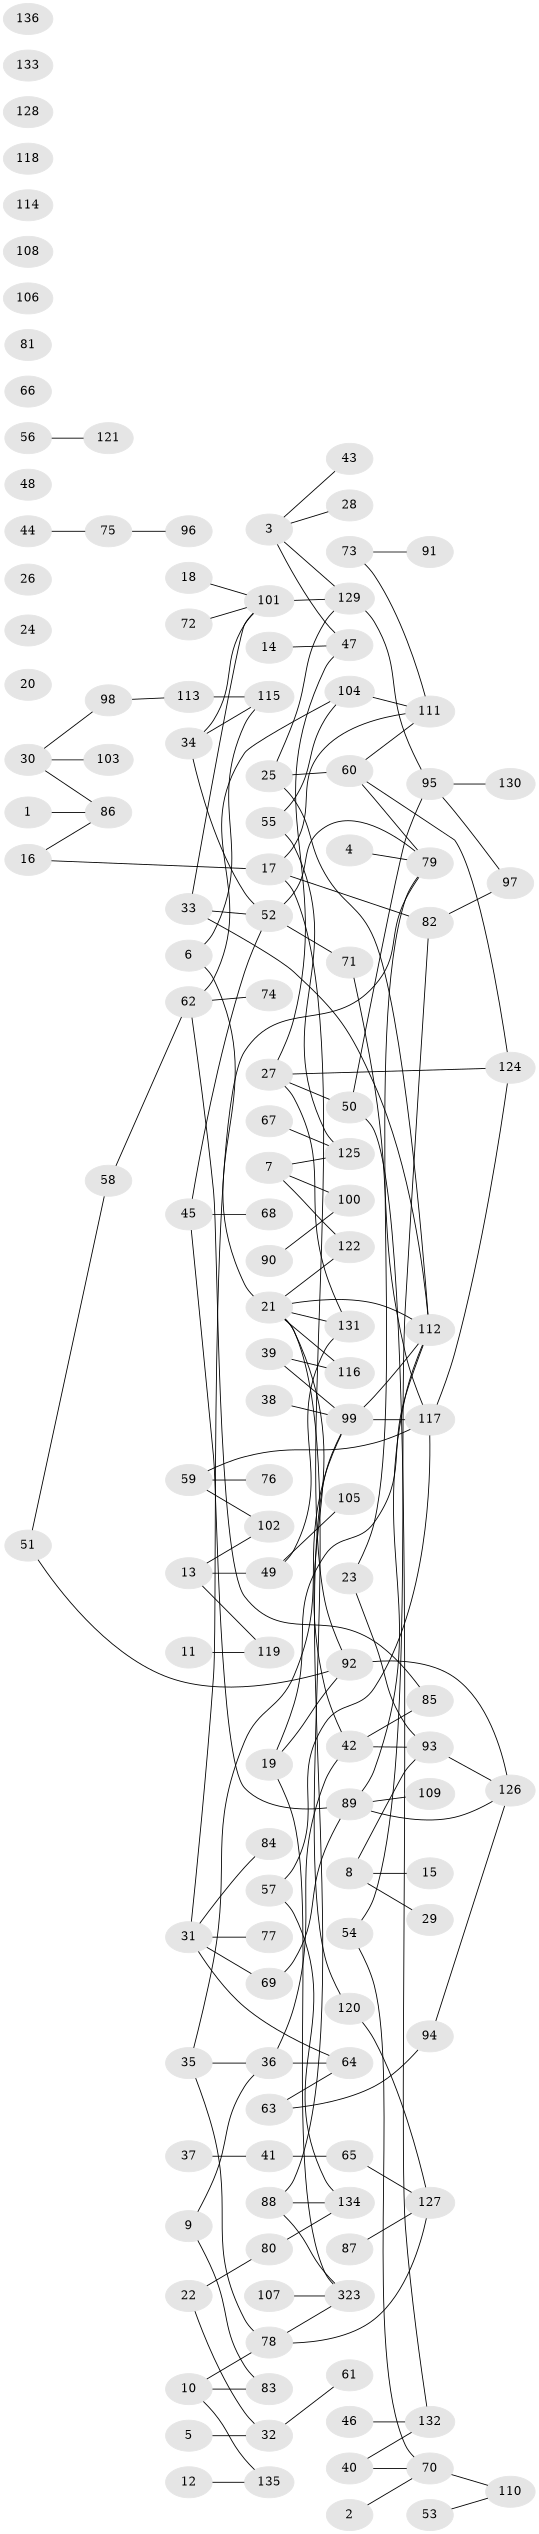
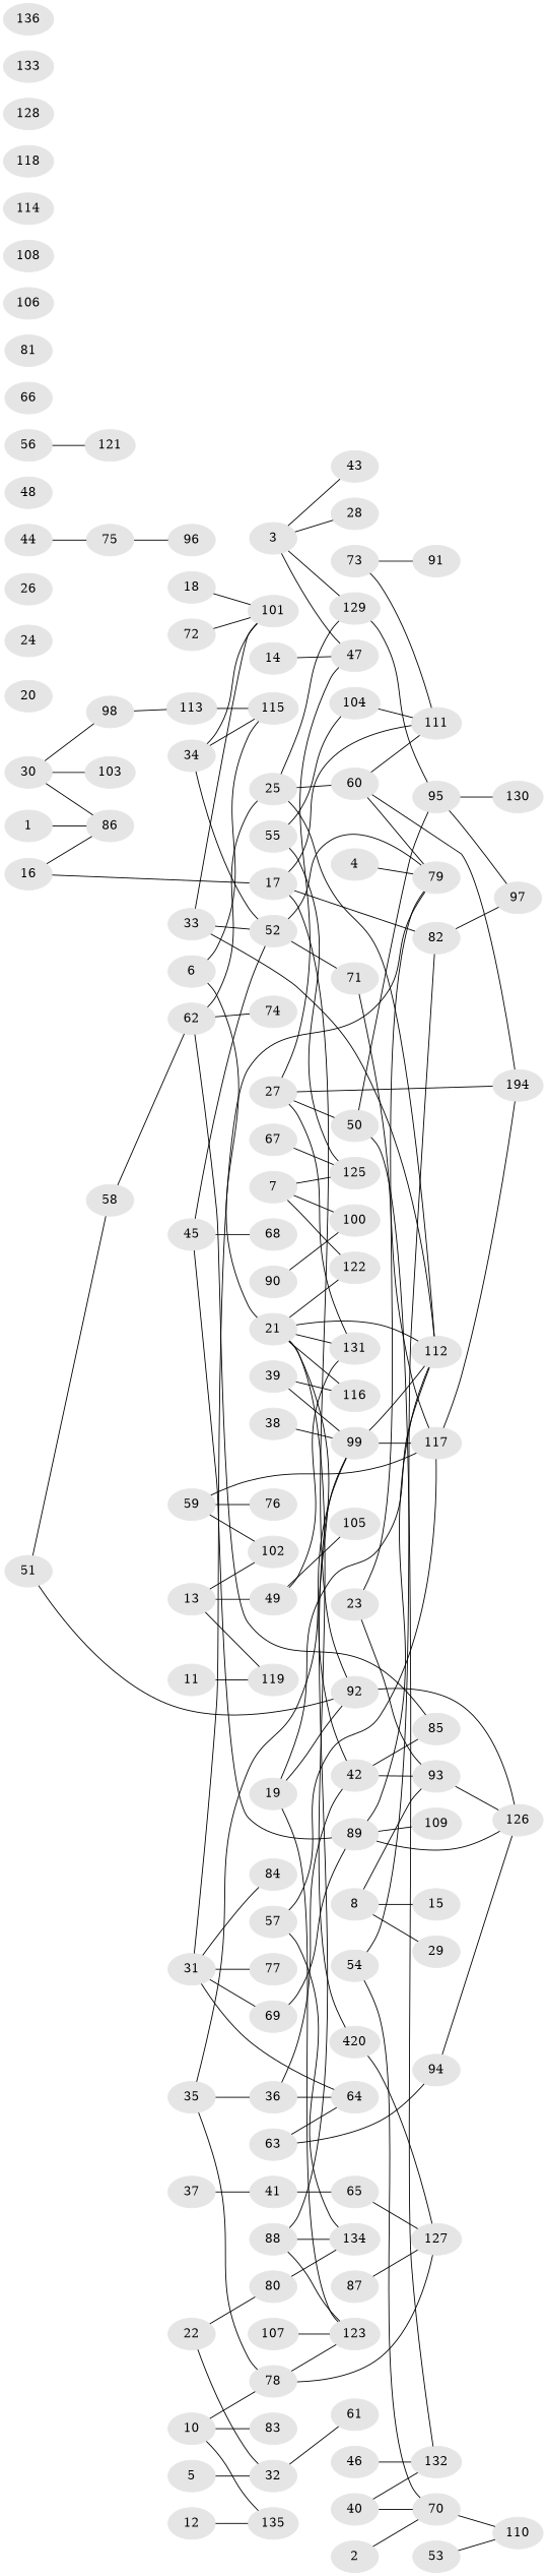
  graph {
    rankdir=LR
    node [color=gray90 style=filled]
    1
    86
    2
    70
    110
    3
    28
    43
    47
    129
    95
    4
    79
    5
    32
    61
    6
    21
    115
    122
    112
    42
    116
-   120
+   120 [label=420]
    131
    7
    100
    125
    8
    15
    29
    93
    126
-   9
    36
    83
    64
    10
    78
    135
-   123 [label=323]
+   123
    127
    11
    119
    12
    13
    49
    102
    105
    14
    16
    17
    82
    92
    111
    97
    18
    101
    19
    20
    85
    22
    80
    134
    23
    24
    25
    60
-   124
+   124 [label=194]
    26
    27
    50
    132
    30
    98
    103
    113
    31
    69
    77
    84
    89
    33
    52
    71
    34
    35
    99
    117
    37
    41
    65
    38
    39
    40
    44
    75
    96
    45
    68
    109
    46
    48
    130
    51
    58
    62
    53
    54
    55
    104
    56
    121
    57
    74
    59
    76
    63
    94
    66
    67
    72
    73
    91
    81
    87
    88
    90
    106
    107
    108
    114
    118
    128
    133
    136
    1 -- 86
    2 -- 70
    70 -- 110
    3 -- 28
    3 -- 43
    3 -- 47
    3 -- 129
    129 -- 95
    95 -- 97
    95 -- 130
    4 -- 79
    5 -- 32
    32 -- 61
    6 -- 21
    6 -- 115
    21 -- 122
    21 -- 112
    21 -- 42
    21 -- 116
    21 -- 120
    21 -- 131
    42 -- 93
    42 -- 85
    120 -- 127
    7 -- 122
    7 -- 100
    7 -- 125
    8 -- 15
    8 -- 29
    8 -- 93
    93 -- 126
-   9 -- 36
-   9 -- 83
    36 -- 42
    36 -- 64
    10 -- 83
    10 -- 78
    10 -- 135
    78 -- 123
    78 -- 127
    11 -- 119
    12 -- 135
    13 -- 119
    13 -- 49
    13 -- 102
    49 -- 131
    49 -- 105
    14 -- 47
    16 -- 86
    16 -- 17
    17 -- 82
    17 -- 92
    17 -- 111
    82 -- 97
    92 -- 126
    18 -- 101
-   101 -- 129
    19 -- 112
    19 -- 123
    19 -- 92
    22 -- 32
    22 -- 80
    80 -- 134
    23 -- 79
    23 -- 93
    25 -- 129
    25 -- 112
    25 -- 60
    60 -- 79
    60 -- 111
    60 -- 124
    27 -- 47
    27 -- 131
    27 -- 124
    27 -- 50
    50 -- 95
    50 -- 132
    30 -- 86
    30 -- 98
    30 -- 103
    98 -- 113
    113 -- 115
    31 -- 79
    31 -- 64
    31 -- 69
    31 -- 77
    31 -- 84
    69 -- 89
    89 -- 112
    89 -- 126
    89 -- 109
    33 -- 112
    33 -- 101
    33 -- 52
    52 -- 79
    52 -- 71
    71 -- 117
    34 -- 115
    34 -- 101
    34 -- 52
    35 -- 36
    35 -- 78
    35 -- 99
    99 -- 112
    99 -- 117
    117 -- 124
    37 -- 41
    41 -- 65
    65 -- 127
    38 -- 99
    39 -- 116
    39 -- 99
    40 -- 70
    40 -- 132
    44 -- 75
    75 -- 96
    45 -- 89
    45 -- 52
    45 -- 68
    46 -- 132
    51 -- 92
    51 -- 58
    58 -- 62
    62 -- 85
-   62 -- 104
+   62 -- 25
    62 -- 74
    53 -- 110
    54 -- 70
    54 -- 82
    55 -- 125
    55 -- 104
    104 -- 111
    56 -- 121
    57 -- 134
    57 -- 117
    59 -- 102
    59 -- 117
    59 -- 76
    63 -- 64
    63 -- 94
    94 -- 126
    67 -- 125
    72 -- 101
    73 -- 111
    73 -- 91
    87 -- 127
    88 -- 123
    88 -- 134
    88 -- 99
    90 -- 100
    107 -- 123
  }
